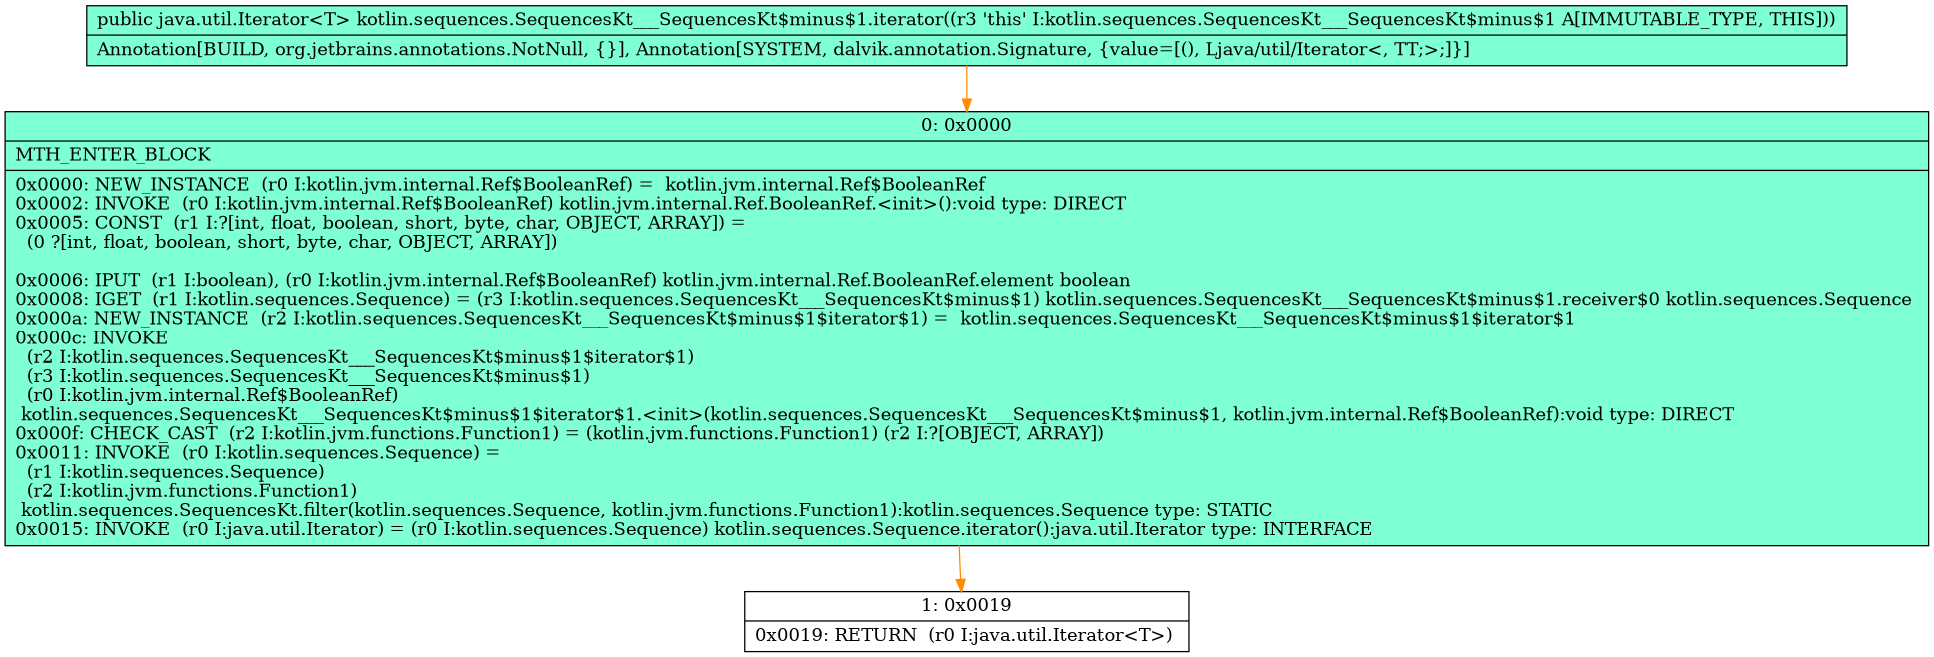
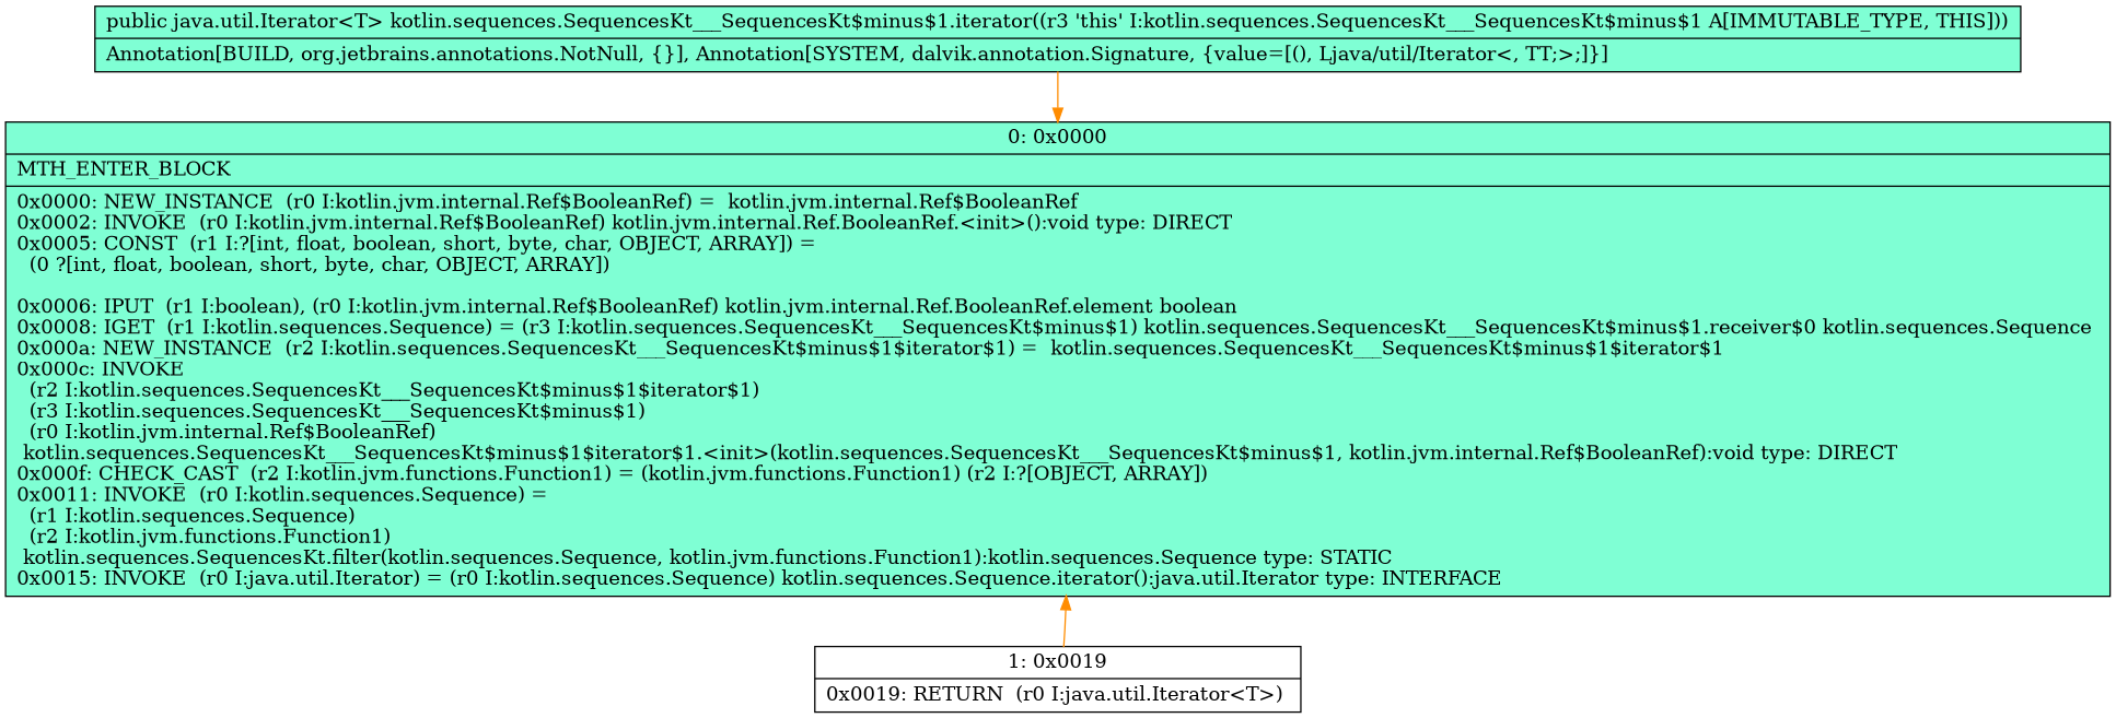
  digraph {
    node [shape=record style=filled fillcolor=aquamarine]
    edge [color=darkorange]
    n1 [label="{0\:\ 0x0000|MTH_ENTER_BLOCK\l|0x0000: NEW_INSTANCE  (r0 I:kotlin.jvm.internal.Ref$BooleanRef) =  kotlin.jvm.internal.Ref$BooleanRef \l0x0002: INVOKE  (r0 I:kotlin.jvm.internal.Ref$BooleanRef) kotlin.jvm.internal.Ref.BooleanRef.\<init\>():void type: DIRECT \l0x0005: CONST  (r1 I:?[int, float, boolean, short, byte, char, OBJECT, ARRAY]) = \l  (0 ?[int, float, boolean, short, byte, char, OBJECT, ARRAY])\l \l0x0006: IPUT  (r1 I:boolean), (r0 I:kotlin.jvm.internal.Ref$BooleanRef) kotlin.jvm.internal.Ref.BooleanRef.element boolean \l0x0008: IGET  (r1 I:kotlin.sequences.Sequence) = (r3 I:kotlin.sequences.SequencesKt___SequencesKt$minus$1) kotlin.sequences.SequencesKt___SequencesKt$minus$1.receiver$0 kotlin.sequences.Sequence \l0x000a: NEW_INSTANCE  (r2 I:kotlin.sequences.SequencesKt___SequencesKt$minus$1$iterator$1) =  kotlin.sequences.SequencesKt___SequencesKt$minus$1$iterator$1 \l0x000c: INVOKE  \l  (r2 I:kotlin.sequences.SequencesKt___SequencesKt$minus$1$iterator$1)\l  (r3 I:kotlin.sequences.SequencesKt___SequencesKt$minus$1)\l  (r0 I:kotlin.jvm.internal.Ref$BooleanRef)\l kotlin.sequences.SequencesKt___SequencesKt$minus$1$iterator$1.\<init\>(kotlin.sequences.SequencesKt___SequencesKt$minus$1, kotlin.jvm.internal.Ref$BooleanRef):void type: DIRECT \l0x000f: CHECK_CAST  (r2 I:kotlin.jvm.functions.Function1) = (kotlin.jvm.functions.Function1) (r2 I:?[OBJECT, ARRAY]) \l0x0011: INVOKE  (r0 I:kotlin.sequences.Sequence) = \l  (r1 I:kotlin.sequences.Sequence)\l  (r2 I:kotlin.jvm.functions.Function1)\l kotlin.sequences.SequencesKt.filter(kotlin.sequences.Sequence, kotlin.jvm.functions.Function1):kotlin.sequences.Sequence type: STATIC \l0x0015: INVOKE  (r0 I:java.util.Iterator) = (r0 I:kotlin.sequences.Sequence) kotlin.sequences.Sequence.iterator():java.util.Iterator type: INTERFACE \l}"]
    n2 [label="{1\:\ 0x0019|0x0019: RETURN  (r0 I:java.util.Iterator\<T\>) \l}" fillcolor=white]
    n3 [label="{public java.util.Iterator\<T\> kotlin.sequences.SequencesKt___SequencesKt$minus$1.iterator((r3 'this' I:kotlin.sequences.SequencesKt___SequencesKt$minus$1 A[IMMUTABLE_TYPE, THIS]))  | Annotation[BUILD, org.jetbrains.annotations.NotNull, \{\}], Annotation[SYSTEM, dalvik.annotation.Signature, \{value=[(), Ljava\/util\/Iterator\<, TT;\>;]\}]\l}"]
-   n1 -> n2
+   n2 -> n1
    n3 -> n1
  }
